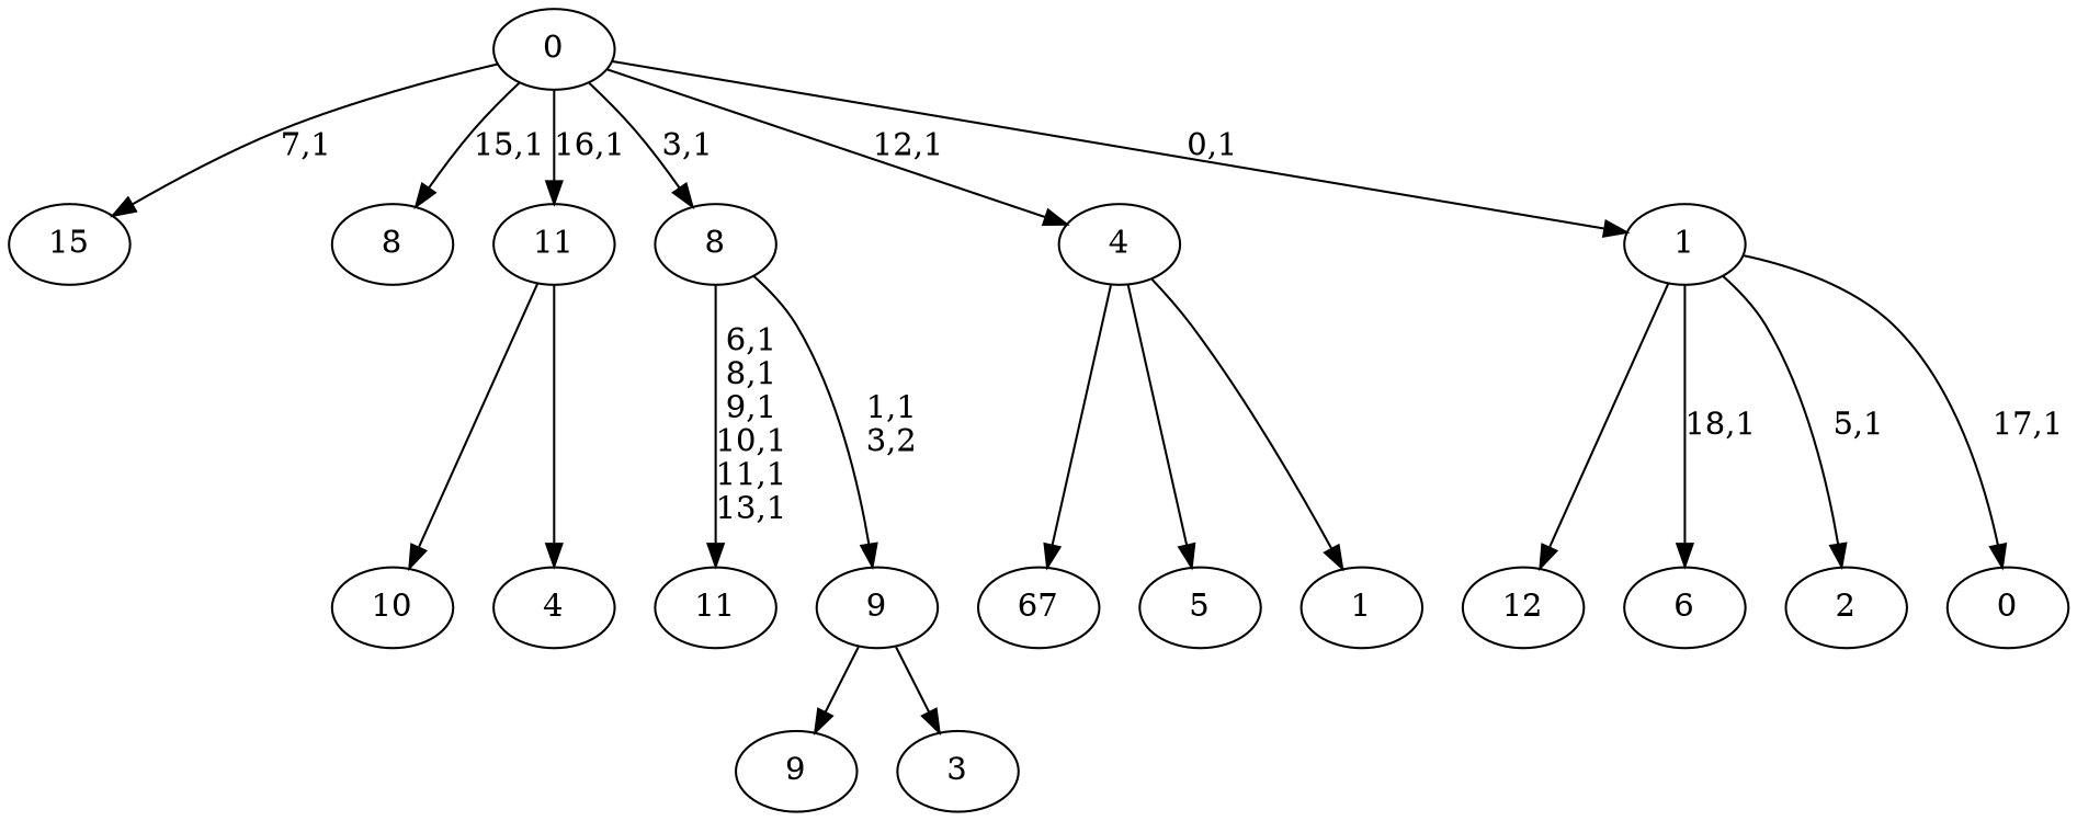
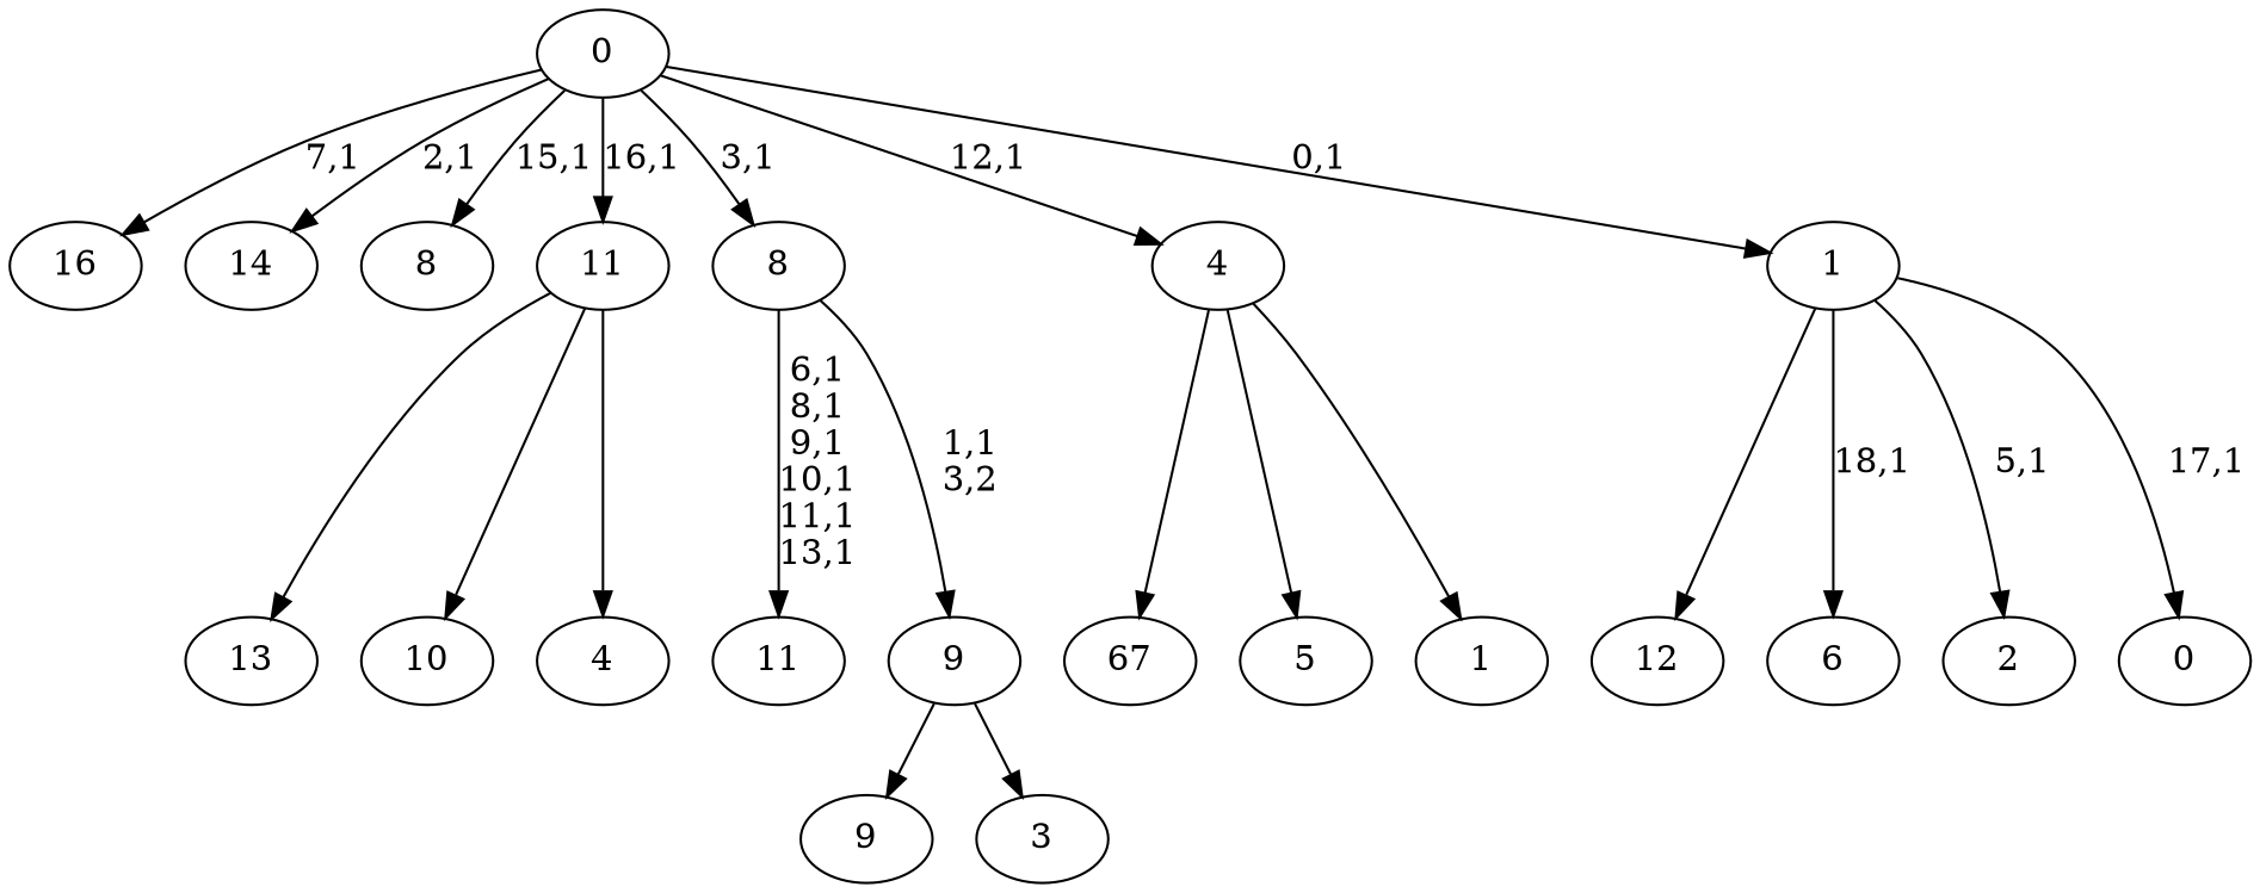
  digraph {
    n1 [label=67]
-   n2 [label=15]
+   n2 [label=16]
+   n3 [label=14]
+   n4 [label=13]
    n5 [label=12]
    n6 [label=11]
    n7 [label=10]
    n8 [label=9]
    n9 [label=8]
    n10 [label=6]
    n11 [label=5]
    n12 [label=4]
    11
    n14 [label=3]
    9
    8
    n17 [label=2]
    n18 [label=1]
    4
    n20 [label=0]
    1
    0
+   11 -> n4
    11 -> n7
    11 -> n12
    9 -> n8
    9 -> n14
    8 -> n6 [label="6,1\n8,1\n9,1\n10,1\n11,1\n13,1"]
    8 -> 9 [label="1,1\n3,2"]
    4 -> n1
    4 -> n11
    4 -> n18
    1 -> n5
    1 -> n10 [label="18,1"]
    1 -> n17 [label="5,1"]
    1 -> n20 [label="17,1"]
    0 -> n2 [label="7,1"]
+   0 -> n3 [label="2,1"]
    0 -> n9 [label="15,1"]
    0 -> 11 [label="16,1"]
    0 -> 8 [label="3,1"]
    0 -> 4 [label="12,1"]
    0 -> 1 [label="0,1"]
  }
